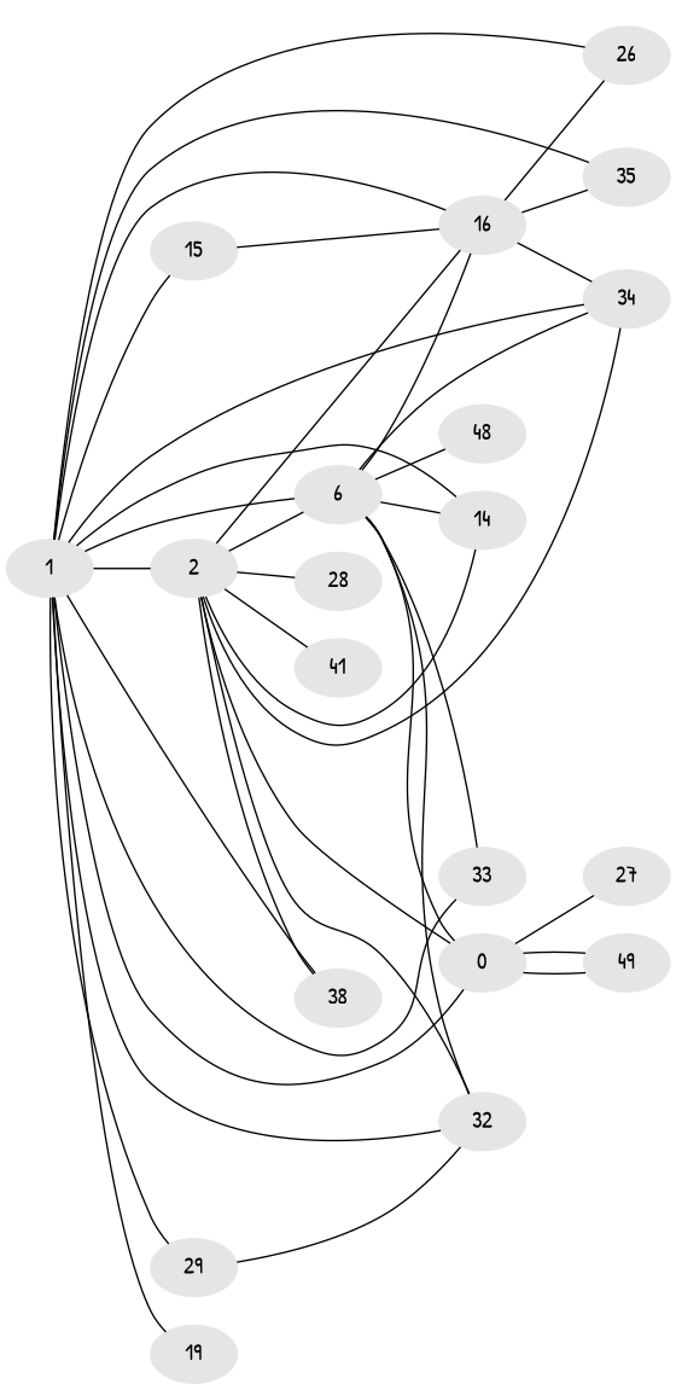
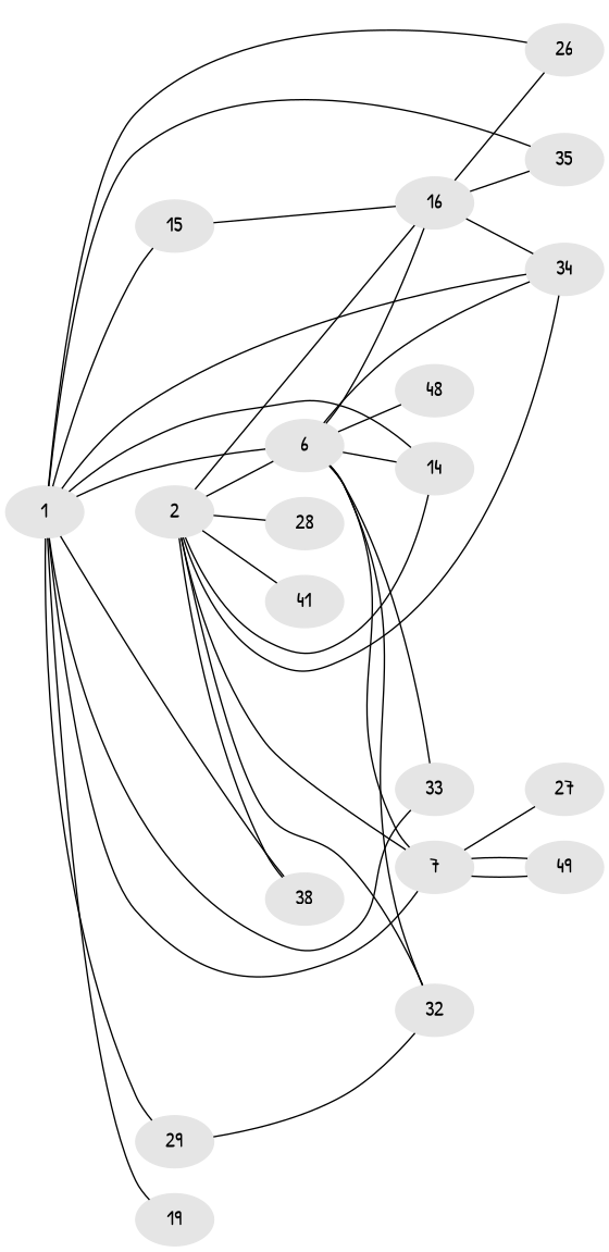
  graph {
    fontname="Patrick Hand"
    rankdir=LR
    node [color=gray90 fontname="Patrick Hand" style=filled]
    edge [fontname="Patrick Hand"]
    1 [super="+3+30+9"]
    2 [super="+23+5+43+36+10+22+28"]
    6 [super="+8+47+52+54+15+21+20"]
-   7 [label=0]
+   7
    n5 [label=15]
    14 [super="+62"]
    16 [super="+45"]
    19
    26 [super="+60+40"]
    29
    32 [super="+59"]
    33 [super="+58"]
    35
    38
    34 [super="+44"]
    n16 [label=28]
    n17 [label=41]
    48
    27 [super="+31"]
    49
-   1 -- 2 [weight=20]
    1 -- 6 [weight=12]
    1 -- 7 [weight=4]
    1 -- n5 [weight=2]
    1 -- 14
-   1 -- 16 [weight=2]
    1 -- 19 [weight=2]
    1 -- 26 [weight=3]
    1 -- 29
-   1 -- 32
    1 -- 33
    1 -- 35
    1 -- 38
    1 -- 34 [weight=2]
    2 -- 6 [weight=10]
    2 -- 7 [weight=3]
    2 -- 14
    2 -- 16 [weight=2]
    2 -- 32
    2 -- 38
    2 -- 34
    2 -- n16
    2 -- n17 [weight=2]
    6 -- 7 [weight=3]
    6 -- 14 [weight=3]
    6 -- 16
    6 -- 32
    6 -- 33
    6 -- 34
    6 -- 48 [weight=2]
    7 -- 27
    7 -- 49
    7 -- 49
    n5 -- 16
    16 -- 26
    16 -- 35
    16 -- 34 [weight=2]
    29 -- 32
  }
